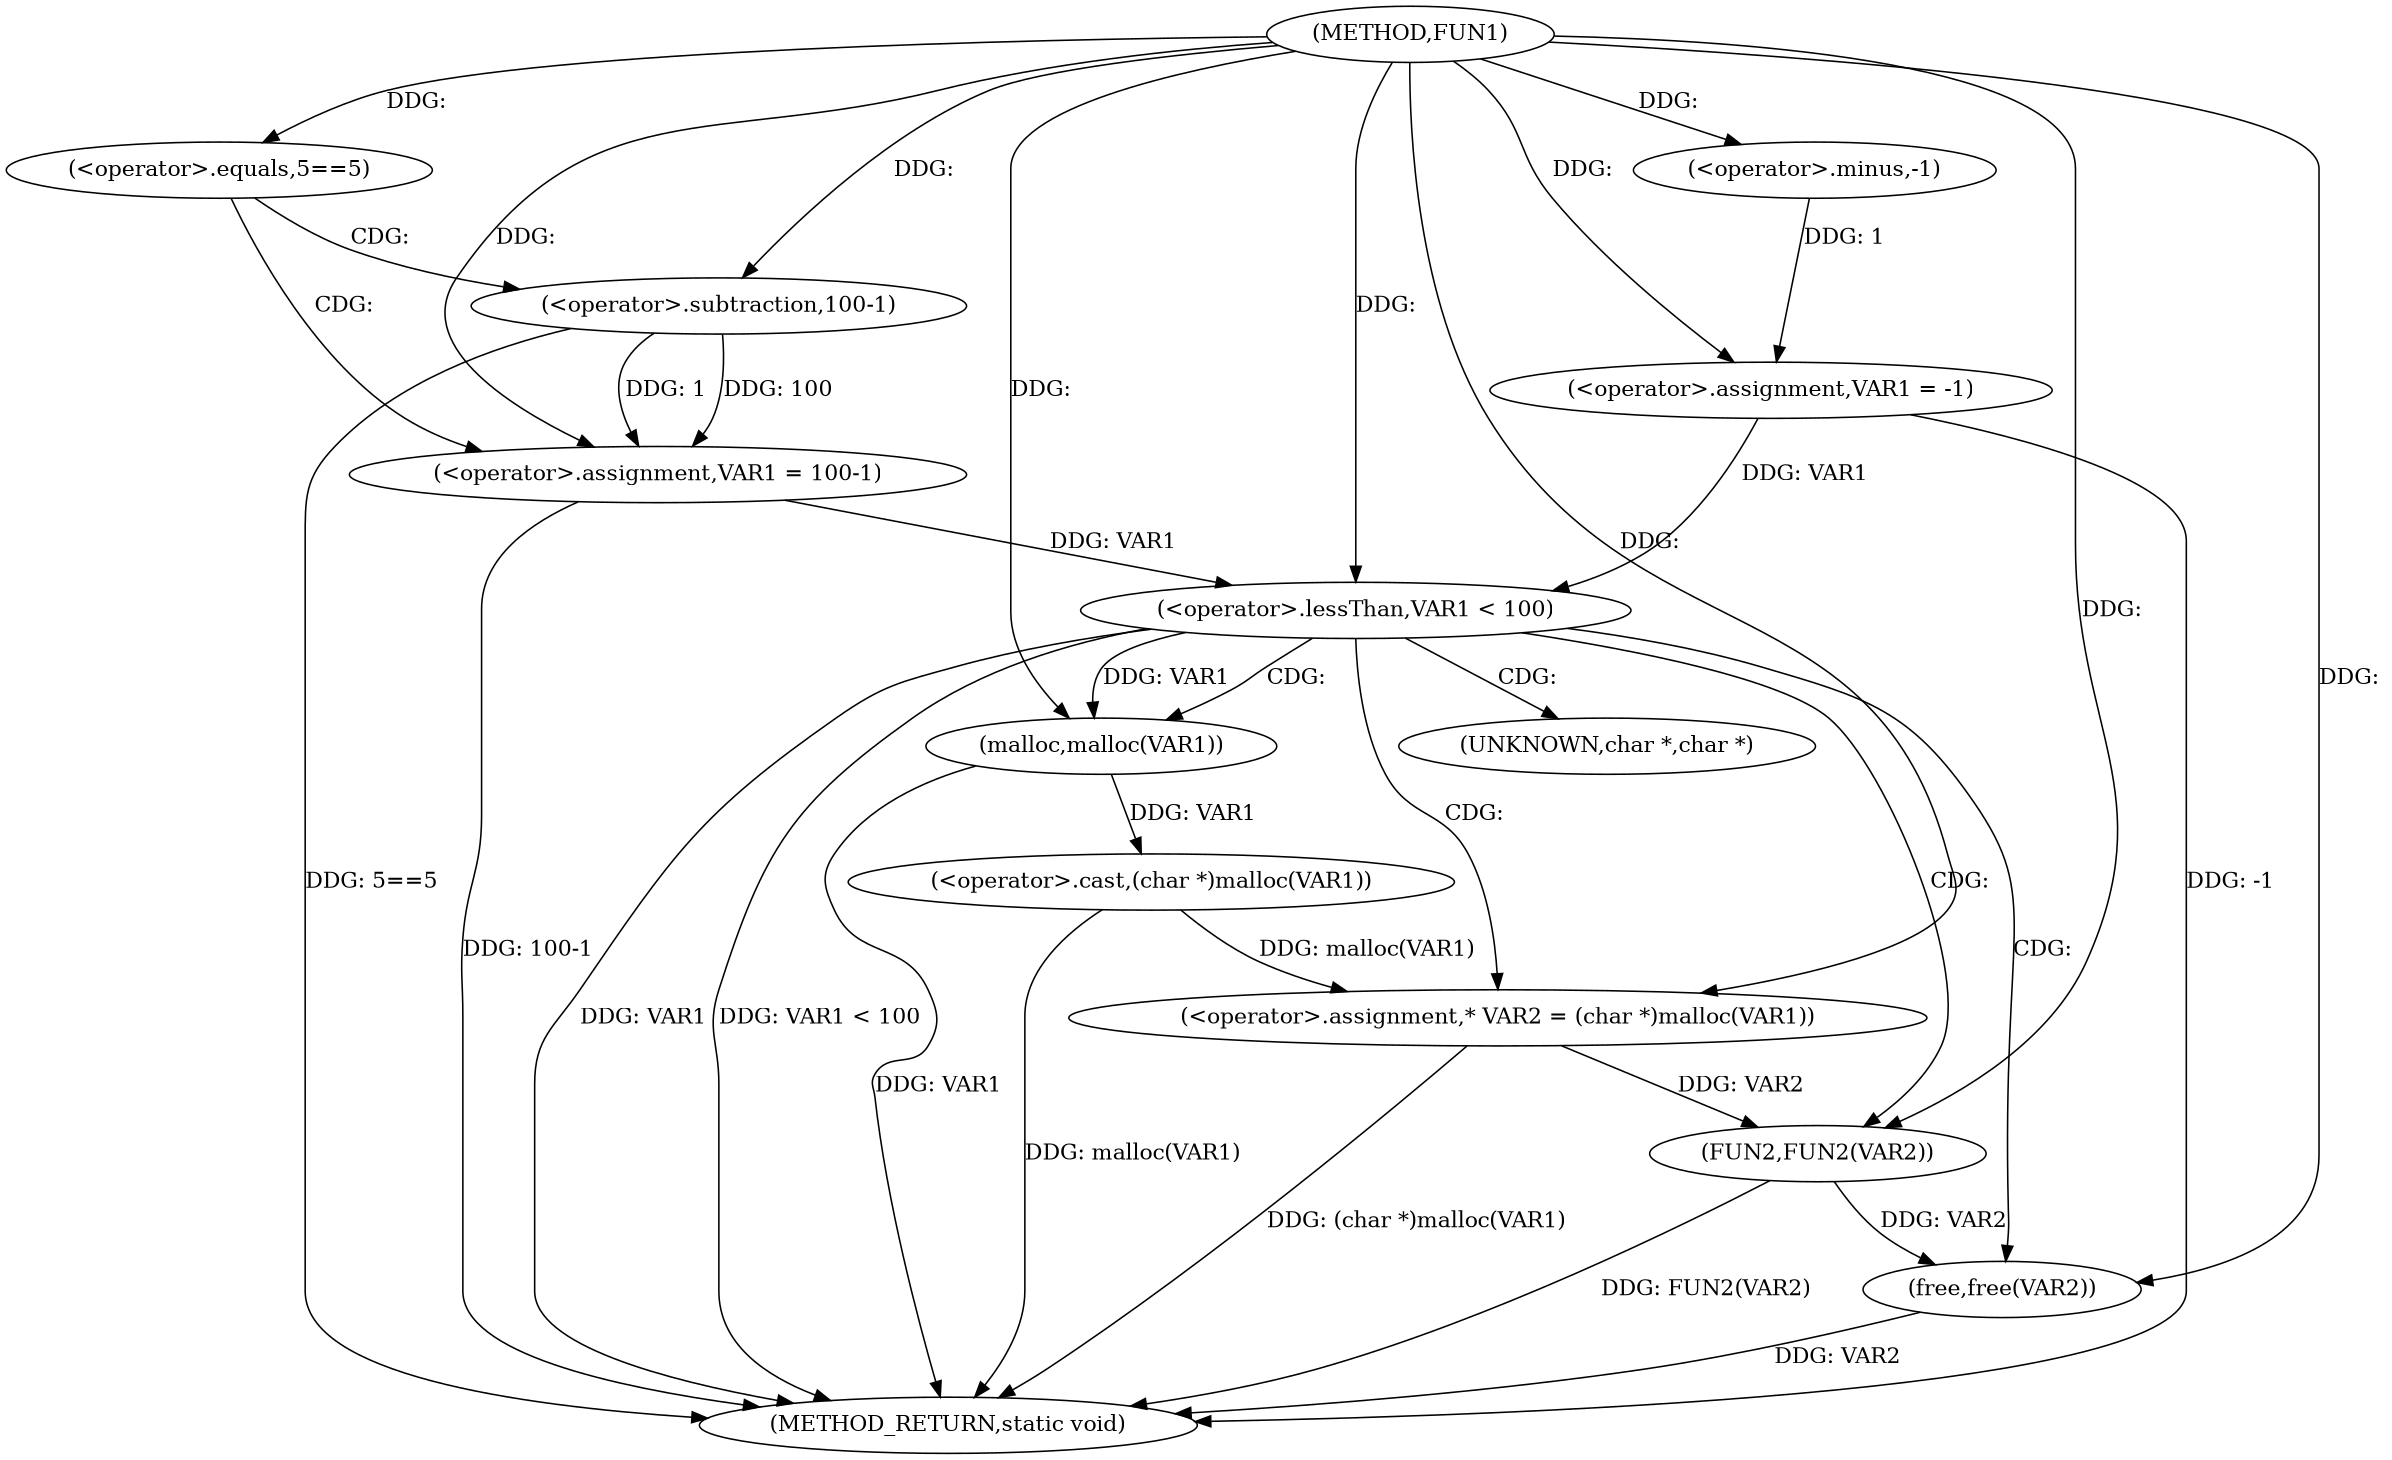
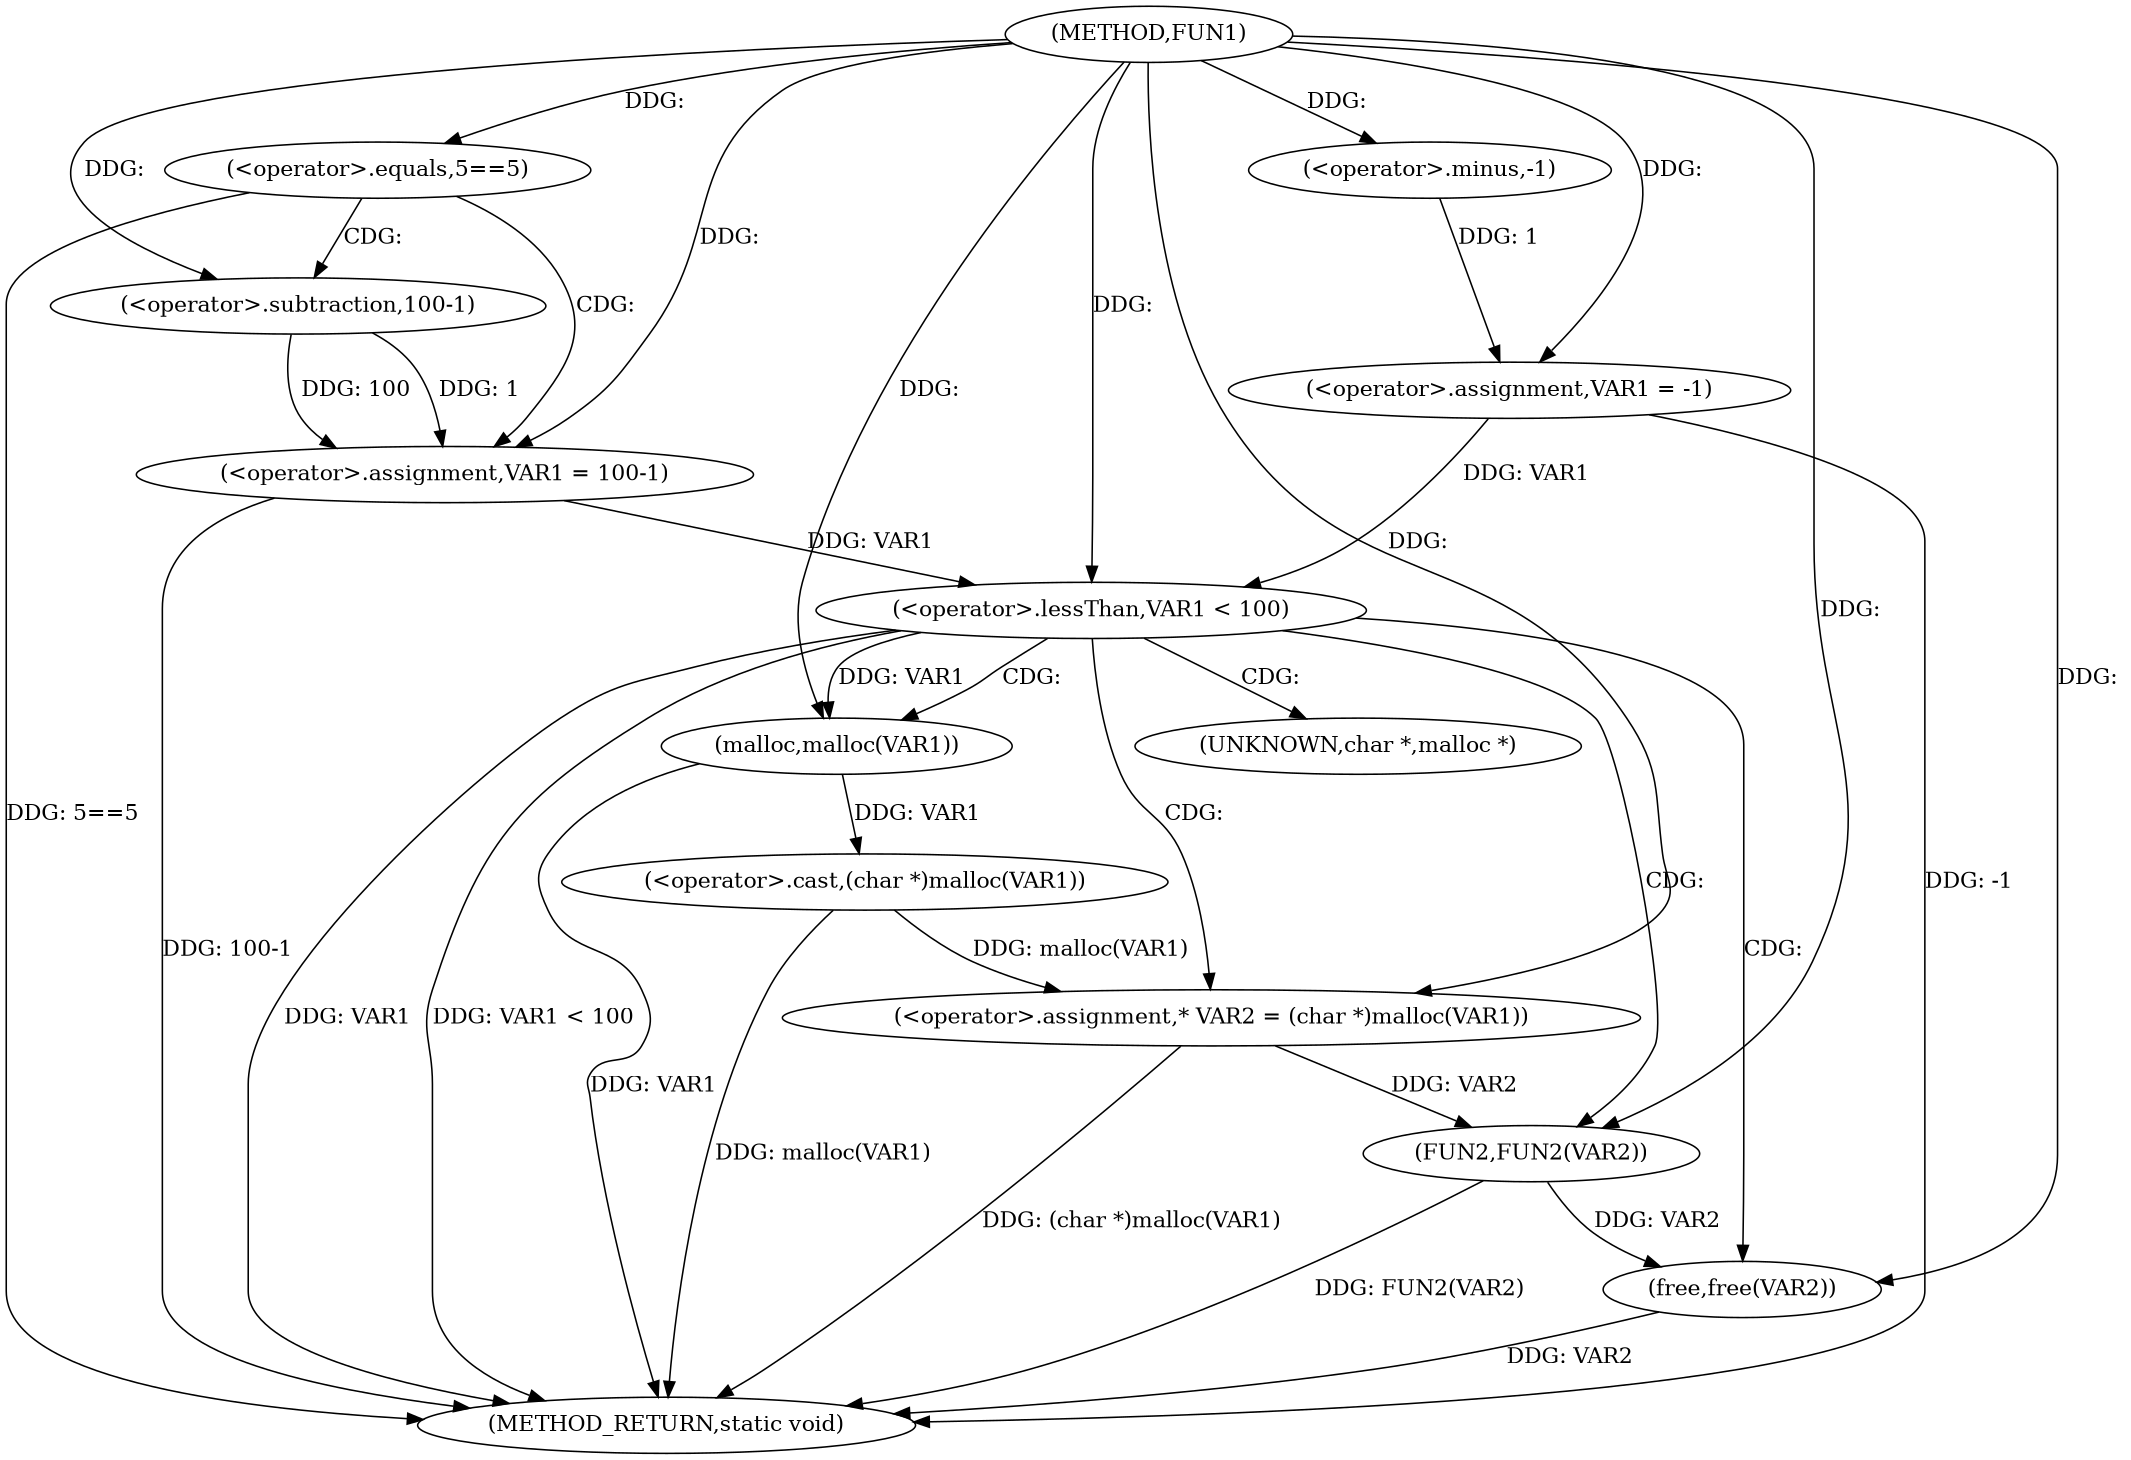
  digraph {
    n1 [label="(METHOD,FUN1)"]
    n2 [label="(<operator>.assignment,VAR1 = -1)"]
    n3 [label="(<operator>.minus,-1)"]
    n4 [label="(<operator>.equals,5==5)"]
    n5 [label="(<operator>.assignment,VAR1 = 100-1)"]
    n6 [label="(<operator>.subtraction,100-1)"]
    n7 [label="(<operator>.lessThan,VAR1 < 100)"]
    n8 [label="(<operator>.assignment,* VAR2 = (char *)malloc(VAR1))"]
    n9 [label="(malloc,malloc(VAR1))"]
    n10 [label="(FUN2,FUN2(VAR2))"]
    n11 [label="(free,free(VAR2))"]
    n12 [label="(METHOD_RETURN,static void)"]
-   n13 [label="(UNKNOWN,char *,char *)"]
+   n13 [label="(UNKNOWN,char *,malloc *)"]
    n14 [label="(<operator>.cast,(char *)malloc(VAR1))"]
    n1 -> n2 [label="DDG: "]
    n1 -> n3 [label="DDG: "]
    n1 -> n4 [label="DDG: "]
    n1 -> n5 [label="DDG: "]
    n1 -> n6 [label="DDG: "]
    n1 -> n7 [label="DDG: "]
    n1 -> n8 [label="DDG: "]
    n1 -> n9 [label="DDG: "]
    n1 -> n10 [label="DDG: "]
    n1 -> n11 [label="DDG: "]
    n2 -> n7 [label="DDG: VAR1"]
    n2 -> n12 [label="DDG: -1"]
    n3 -> n2 [label="DDG: 1"]
    n4 -> n5 [label="CDG: "]
    n4 -> n6 [label="CDG: "]
-   n6 -> n12 [label="DDG: 5==5"]
+   n4 -> n12 [label="DDG: 5==5"]
    n5 -> n7 [label="DDG: VAR1"]
    n5 -> n12 [label="DDG: 100-1"]
    n6 -> n5 [label="DDG: 100"]
    n6 -> n5 [label="DDG: 1"]
    n7 -> n8 [label="CDG: "]
    n7 -> n9 [label="DDG: VAR1"]
    n7 -> n9 [label="CDG: "]
    n7 -> n10 [label="CDG: "]
    n7 -> n11 [label="CDG: "]
    n7 -> n12 [label="DDG: VAR1 < 100"]
    n7 -> n12 [label="DDG: VAR1"]
    n7 -> n13 [label="CDG: "]
    n8 -> n10 [label="DDG: VAR2"]
    n8 -> n12 [label="DDG: (char *)malloc(VAR1)"]
    n9 -> n12 [label="DDG: VAR1"]
    n9 -> n14 [label="DDG: VAR1"]
    n10 -> n11 [label="DDG: VAR2"]
    n10 -> n12 [label="DDG: FUN2(VAR2)"]
    n11 -> n12 [label="DDG: VAR2"]
    n14 -> n8 [label="DDG: malloc(VAR1)"]
    n14 -> n12 [label="DDG: malloc(VAR1)"]
  }
